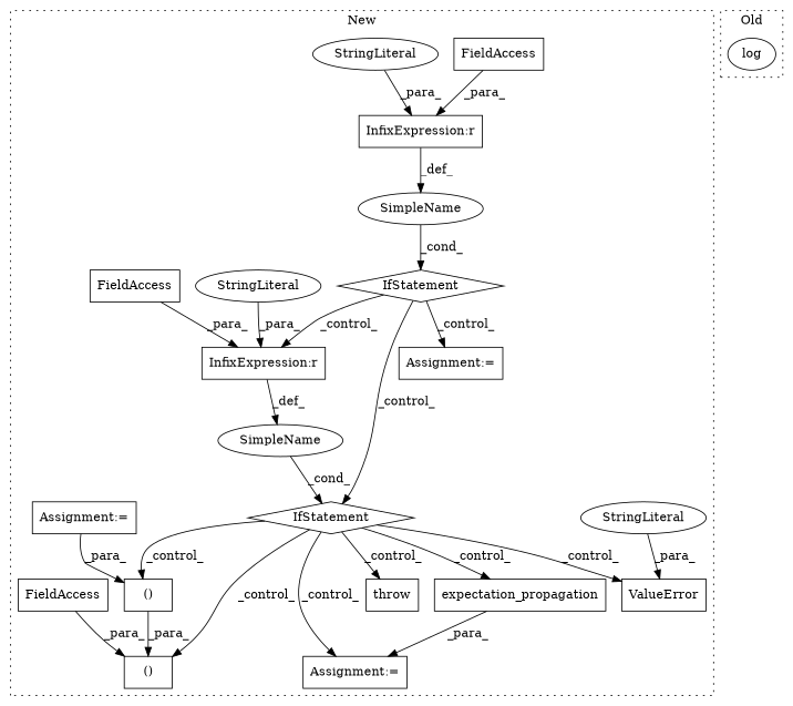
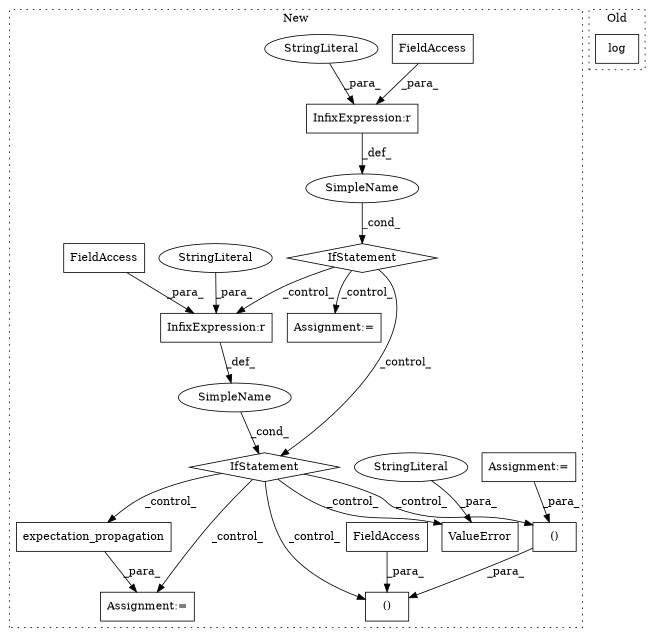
  digraph {
    node [a=7 l=12 shape=box]
    n1 [a=25 l="4,2" label=IfStatement s="10694,10722" shape=diamond]
    n2 [l=2 label="Assignment:=" s=11240]
    n3 [a=42 label=SimpleName shape=ellipse l=""]
    n4 [a=27 l=4 label="InfixExpression:r" s=10710]
    n5 [l=1 label="Assignment:=" s=10754]
    n6 [a=22 label=FieldAccess s=10698]
    n7 [a=45 l=8 label=StringLiteral s=10714 shape=ellipse]
    n8 [a=106 l=92 label="()" s=11147]
    n9 [a=32 l="24,1" label=expectation_propagation s="11247,11302"]
    n10 [a=106 l=137 label="()" s=11103]
    n11 [a=42 label=SimpleName shape=ellipse l=""]
    n12 [a=27 l=4 label="InfixExpression:r" s=11006]
    n13 [a=45 label=StringLiteral s=11010 shape=ellipse]
-   n14 [a=53 l=6 label=throw s=11484]
    n15 [a=22 label=FieldAccess s=10994]
    n16 [a=22 l=22 label=FieldAccess s=11103]
    n17 [a=25 l="4,2" label=IfStatement s="10990,11022" shape=diamond]
    n18 [a=32 l="11,1" label=ValueError s="11490,11526"]
    n19 [a=45 l=25 label=StringLiteral s=11501 shape=ellipse]
    n20 [l=11 label="Assignment:=" s=10192]
-   n21 [a=32 l="4,1" label=log s="7695,7706" shape=ellipse]
+   n21 [a=32 l="4,1" label=log s="7695,7706"]
    subgraph cluster_1 {
      label=New
      style=dotted
      n1
      n2
      n3
      n4
      n5
      n6
      n7
      n8
      n9
      n10
      n11
      n12
      n13
-     n14
      n15
      n16
      n17
      n18
      n19
      n20
    }
    subgraph cluster_2 {
      label=Old
      style=dotted
      n21
    }
    n1 -> n5 [label=_control_]
    n1 -> n12 [label=_control_]
    n1 -> n17 [label=_control_]
    n3 -> n1 [label=_cond_]
    n4 -> n3 [label=_def_]
    n6 -> n4 [label=_para_]
    n7 -> n4 [label=_para_]
    n8 -> n10 [label=_para_]
    n9 -> n2 [label=_para_]
    n11 -> n17 [label=_cond_]
    n12 -> n11 [label=_def_]
    n13 -> n12 [label=_para_]
    n15 -> n12 [label=_para_]
    n16 -> n10 [label=_para_]
    n17 -> n2 [label=_control_]
    n17 -> n8 [label=_control_]
    n17 -> n9 [label=_control_]
    n17 -> n10 [label=_control_]
-   n17 -> n14 [label=_control_]
    n17 -> n18 [label=_control_]
    n19 -> n18 [label=_para_]
    n20 -> n8 [label=_para_]
  }
